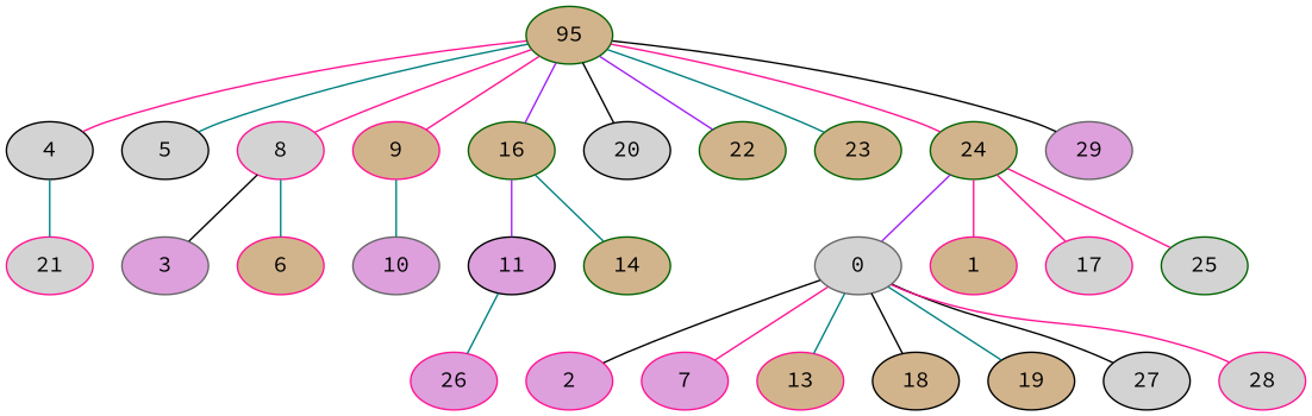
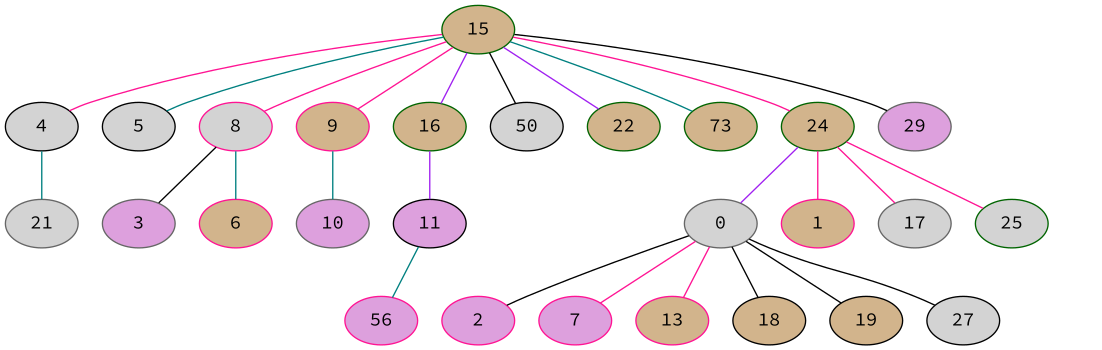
  graph {
    fontname="Source Code Pro"
    node [color=deeppink fillcolor=tan fontname="Source Code Pro" style=filled]
    edge [color=deeppink fontname="Source Code Pro"]
-   15 [color=darkgreen label=95]
+   15 [color=darkgreen]
    4 [color=black fillcolor=lightgrey]
    5 [color=black fillcolor=lightgrey]
    8 [fillcolor=lightgrey]
    9
    16 [color=darkgreen]
-   20 [color=black fillcolor=lightgrey]
+   20 [color=black fillcolor=lightgrey label=50]
    22 [color=darkgreen]
-   23 [color=darkgreen]
+   23 [color=darkgreen label=73]
    24 [color=darkgreen]
    29 [color=gray40 fillcolor=plum]
-   21 [fillcolor=lightgrey]
+   21 [color=gray40 fillcolor=lightgrey]
    3 [color=gray40 fillcolor=plum]
    6
    10 [color=gray40 fillcolor=plum]
    11 [color=black fillcolor=plum]
-   14 [color=darkgreen]
    0 [color=gray40 fillcolor=lightgrey]
    1
-   17 [fillcolor=lightgrey]
+   17 [color=gray40 fillcolor=lightgrey]
    25 [color=darkgreen fillcolor=lightgrey]
-   26 [fillcolor=plum]
+   26 [fillcolor=plum label=56]
    2 [fillcolor=plum]
    7 [fillcolor=plum]
    13
    18 [color=black]
    19 [color=black]
    27 [color=black fillcolor=lightgrey]
-   28 [fillcolor=lightgrey]
    15 -- 4
    15 -- 5 [color=teal]
    15 -- 8
    15 -- 9
    15 -- 16 [color=purple]
    15 -- 20 [color=black]
    15 -- 22 [color=purple]
    15 -- 23 [color=teal]
    15 -- 24
    15 -- 29 [color=black]
    4 -- 21 [color=teal]
    8 -- 3 [color=black]
    8 -- 6 [color=teal]
    9 -- 10 [color=teal]
    16 -- 11 [color=purple]
-   16 -- 14 [color=teal]
    24 -- 0 [color=purple]
    24 -- 1
    24 -- 17
    24 -- 25
    11 -- 26 [color=teal]
    0 -- 2 [color=black]
    0 -- 7
-   0 -- 13 [color=teal]
+   0 -- 13
    0 -- 18 [color=black]
-   0 -- 19 [color=teal]
+   0 -- 19 [color=black]
    0 -- 27 [color=black]
-   0 -- 28
  }
